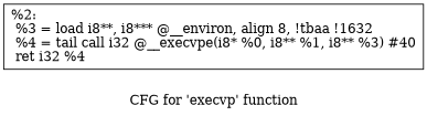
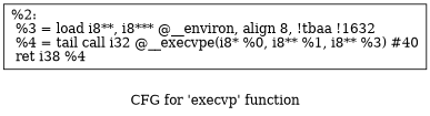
  digraph {
    label="CFG for 'execvp' function"
-   n1 [label="{%2:\l  %3 = load i8**, i8*** @__environ, align 8, !tbaa !1632\l  %4 = tail call i32 @__execvpe(i8* %0, i8** %1, i8** %3) #40\l  ret i32 %4\l}" shape=record]
+   n1 [label="{%2:\l  %3 = load i8**, i8*** @__environ, align 8, !tbaa !1632\l  %4 = tail call i32 @__execvpe(i8* %0, i8** %1, i8** %3) #40\l  ret i38 %4\l}" shape=record]
  }
